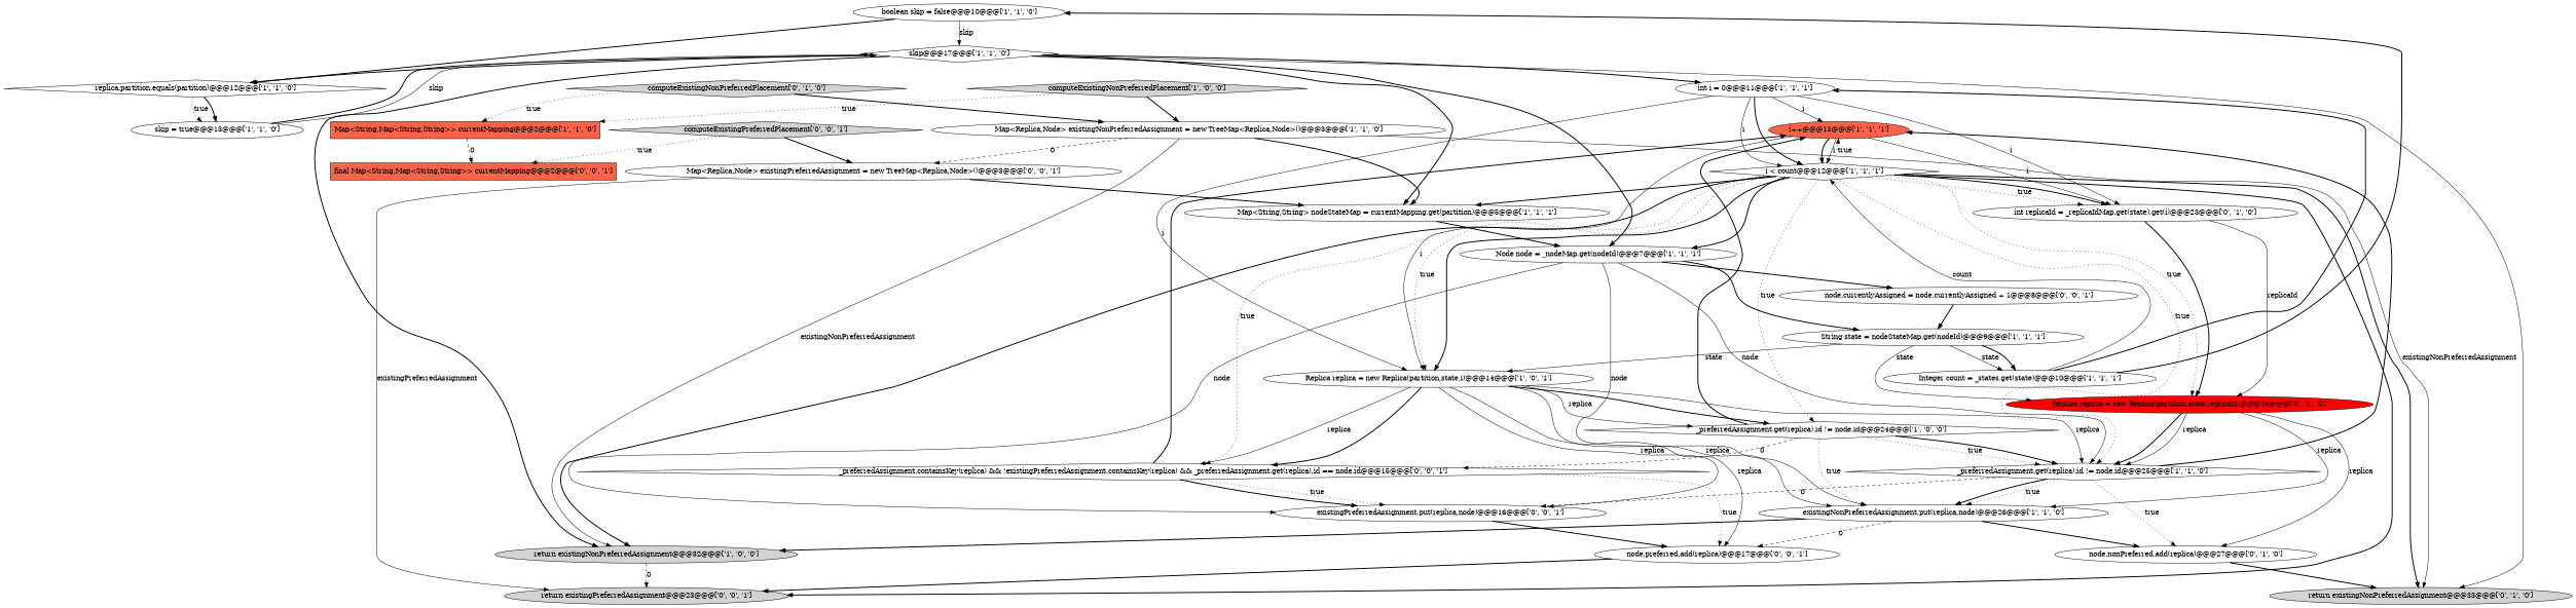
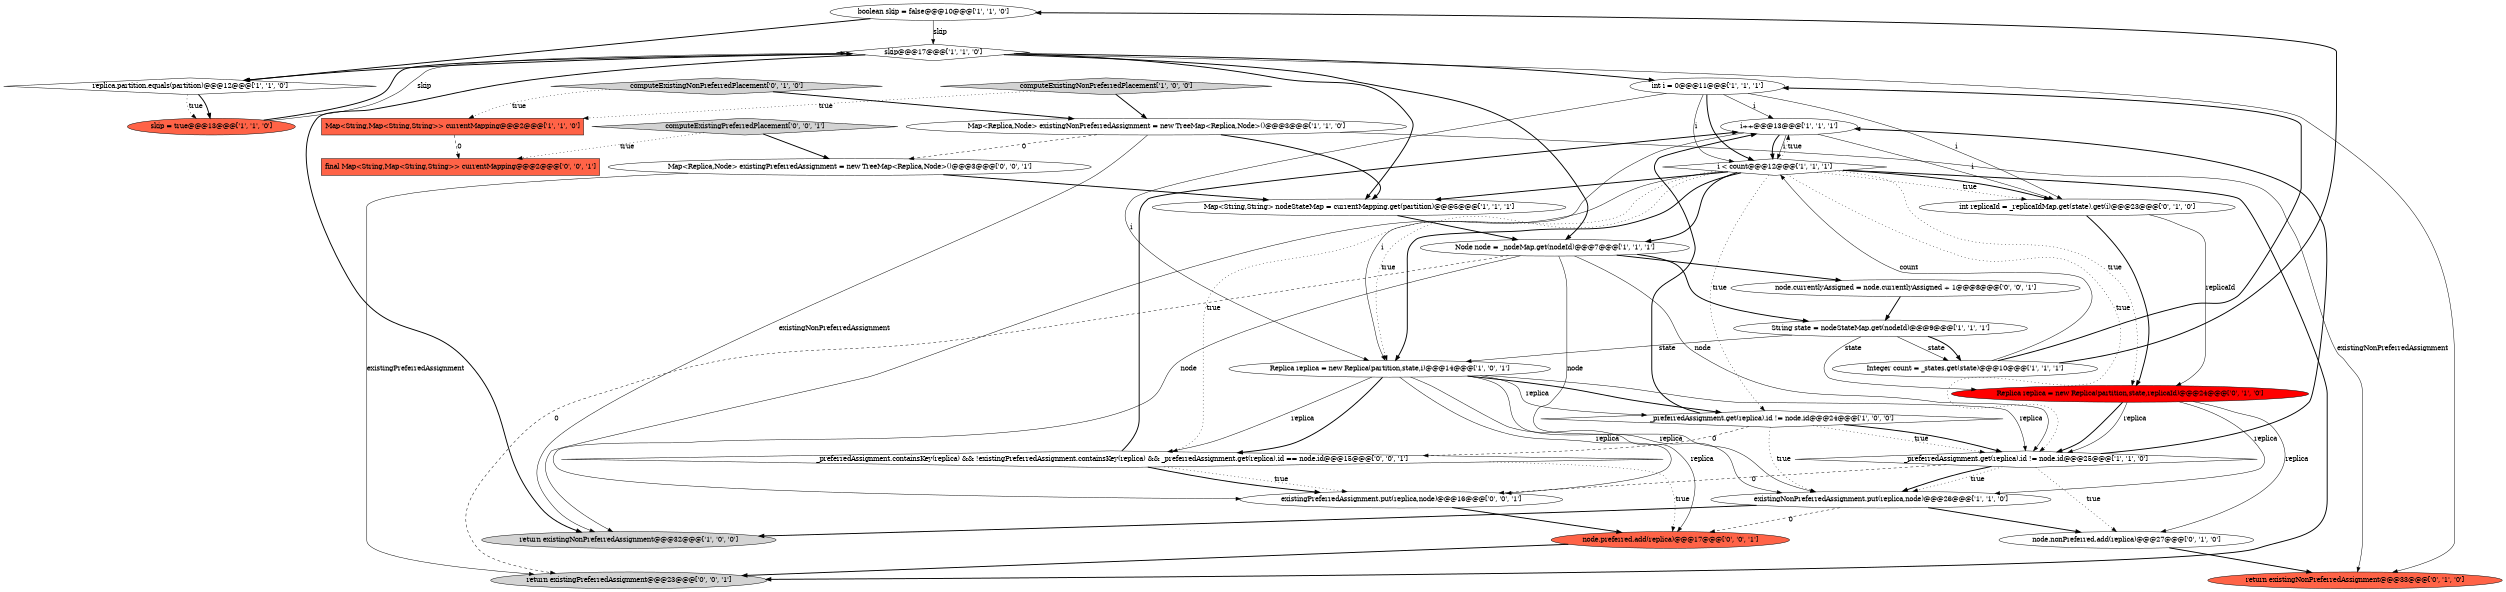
  digraph {
    fontname="DejaVu Serif"
    node [fillcolor=white fontname="DejaVu Serif" shape=ellipse style=filled]
    edge [fontname="DejaVu Serif" style=bold]
    n1 [label="boolean skip = false@@@10@@@['1', '1', '0']"]
    n2 [label="skip@@@17@@@['1', '1', '0']" shape=diamond]
    n3 [label="replica.partition.equals(partition)@@@12@@@['1', '1', '0']" shape=diamond]
    n4 [label="int i = 0@@@11@@@['1', '1', '1']"]
    n5 [label="Map<String,String> nodeStateMap = currentMapping.get(partition)@@@5@@@['1', '1', '1']"]
    n6 [label="Node node = _nodeMap.get(nodeId)@@@7@@@['1', '1', '1']"]
-   n7 [fillcolor=lightgray label="return existingNonPreferredAssignment@@@33@@@['0', '1', '0']"]
+   n7 [fillcolor=tomato label="return existingNonPreferredAssignment@@@33@@@['0', '1', '0']"]
    n8 [fillcolor=lightgray label="return existingNonPreferredAssignment@@@32@@@['1', '0', '0']"]
-   n9 [label="skip = true@@@13@@@['1', '1', '0']"]
-   n10 [fillcolor=tomato label="i++@@@13@@@['1', '1', '1']"]
+   n9 [fillcolor=tomato label="skip = true@@@13@@@['1', '1', '0']"]
+   n10 [label="i++@@@13@@@['1', '1', '1']"]
    n11 [label="int replicaId = _replicaIdMap.get(state).get(i)@@@23@@@['0', '1', '0']"]
    n12 [label="i < count@@@12@@@['1', '1', '1']" shape=diamond]
    n13 [label="Replica replica = new Replica(partition,state,i)@@@14@@@['1', '0', '1']"]
    n14 [fillcolor=red label="Replica replica = new Replica(partition,state,replicaId)@@@24@@@['0', '1', '0']"]
    n15 [label="_preferredAssignment.containsKey(replica) && !existingPreferredAssignment.containsKey(replica) && _preferredAssignment.get(replica).id == node.id@@@15@@@['0', '0', '1']" shape=diamond]
    n16 [label="_preferredAssignment.get(replica).id != node.id@@@24@@@['1', '0', '0']" shape=diamond]
    n17 [label="_preferredAssignment.get(replica).id != node.id@@@25@@@['1', '1', '0']" shape=diamond]
    n18 [fillcolor=lightgray label="return existingPreferredAssignment@@@23@@@['0', '0', '1']"]
-   n19 [label="node.preferred.add(replica)@@@17@@@['0', '0', '1']"]
+   n19 [fillcolor=tomato label="node.preferred.add(replica)@@@17@@@['0', '0', '1']"]
    n20 [label="existingPreferredAssignment.put(replica,node)@@@16@@@['0', '0', '1']"]
    n21 [label="existingNonPreferredAssignment.put(replica,node)@@@26@@@['1', '1', '0']"]
    n22 [label="node.nonPreferred.add(replica)@@@27@@@['0', '1', '0']"]
    n23 [label="Integer count = _states.get(state)@@@10@@@['1', '1', '1']"]
    n24 [fillcolor=tomato label="Map<String,Map<String,String>> currentMapping@@@2@@@['1', '1', '0']" shape=box]
    n25 [fillcolor=tomato label="final Map<String,Map<String,String>> currentMapping@@@2@@@['0', '0', '1']" shape=box]
    n26 [label="node.currentlyAssigned = node.currentlyAssigned + 1@@@8@@@['0', '0', '1']"]
    n27 [label="String state = nodeStateMap.get(nodeId)@@@9@@@['1', '1', '1']"]
    n28 [label="Map<Replica,Node> existingPreferredAssignment = new TreeMap<Replica,Node>()@@@3@@@['0', '0', '1']"]
    n29 [fillcolor=lightgray label="computeExistingNonPreferredPlacement['1', '0', '0']" shape=diamond]
    n30 [label="Map<Replica,Node> existingNonPreferredAssignment = new TreeMap<Replica,Node>()@@@3@@@['1', '1', '0']"]
    n31 [fillcolor=lightgray label="computeExistingNonPreferredPlacement['0', '1', '0']" shape=diamond]
    n32 [fillcolor=lightgray label="computeExistingPreferredPlacement['0', '0', '1']" shape=diamond]
    n1 -> n2 [label=skip style=solid]
    n1 -> n3
    n2 -> n3
    n2 -> n4
    n2 -> n5
    n2 -> n6
    n2 -> n7 [style=solid]
    n2 -> n8
    n3 -> n9
    n3 -> n9 [label=true style=dotted]
    n4 -> n10 [label=i style=solid]
    n4 -> n11 [label=i style=solid]
    n4 -> n12 [label=i style=solid]
    n4 -> n12
    n4 -> n13 [label=i style=solid]
    n5 -> n6
    n6 -> n17 [label="node" style=solid]
    n6 -> n20 [label="node" style=solid]
    n6 -> n21 [label="node" style=solid]
    n6 -> n26
    n6 -> n27
-   n8 -> n18 [label=0 style=dashed]
+   n6 -> n18 [label=0 style=dashed]
    n9 -> n2
    n9 -> n2 [label=skip style=solid]
    n10 -> n11 [label=i style=solid]
    n10 -> n12
    n10 -> n12 [label=i style=solid]
    n10 -> n13 [label=i style=solid]
    n11 -> n14 [label=replicaId style=solid]
    n11 -> n14
    n12 -> n5
    n12 -> n6
-   n12 -> n7
-   n12 -> n8
+   n12 -> n8 [style=solid]
    n12 -> n10 [label=true style=dotted]
    n12 -> n11 [label=true style=dotted]
    n12 -> n11
    n12 -> n13 [label=true style=dotted]
    n12 -> n13
    n12 -> n14 [label=true style=dotted]
    n12 -> n15 [label=true style=dotted]
    n12 -> n16 [label=true style=dotted]
    n12 -> n17 [label=true style=dotted]
    n12 -> n18
    n13 -> n15
    n13 -> n15 [label=replica style=solid]
    n13 -> n16 [label=replica style=solid]
    n13 -> n16
    n13 -> n17 [label=replica style=solid]
    n13 -> n19 [label=replica style=solid]
    n13 -> n20 [label=replica style=solid]
    n13 -> n21 [label=replica style=solid]
    n14 -> n17
    n14 -> n17 [label=replica style=solid]
    n14 -> n21 [label=replica style=solid]
    n14 -> n22 [label=replica style=solid]
    n15 -> n10
    n15 -> n19 [label=true style=dotted]
    n15 -> n20 [label=true style=dotted]
    n15 -> n20
    n16 -> n10
    n16 -> n15 [label=0 style=dashed]
    n16 -> n17 [label=true style=dotted]
    n16 -> n17
    n16 -> n21 [label=true style=dotted]
    n17 -> n10
    n17 -> n20 [label=0 style=dashed]
    n17 -> n21
    n17 -> n21 [label=true style=dotted]
    n17 -> n22 [label=true style=dotted]
    n19 -> n18
    n20 -> n19
    n21 -> n8
    n21 -> n19 [label=0 style=dashed]
    n21 -> n22
    n22 -> n7
    n23 -> n1
    n23 -> n4
    n23 -> n12 [label=count style=solid]
    n24 -> n25 [label=0 style=dashed]
    n26 -> n27
    n27 -> n13 [label=state style=solid]
    n27 -> n14 [label=state style=solid]
    n27 -> n23 [label=state style=solid]
    n27 -> n23
    n28 -> n5
    n28 -> n18 [label=existingPreferredAssignment style=solid]
    n29 -> n24 [label=true style=dotted]
    n29 -> n30
    n30 -> n5
    n30 -> n7 [label=existingNonPreferredAssignment style=solid]
    n30 -> n8 [label=existingNonPreferredAssignment style=solid]
    n30 -> n28 [label=0 style=dashed]
    n31 -> n24 [label=true style=dotted]
    n31 -> n30
    n32 -> n25 [label=true style=dotted]
    n32 -> n28
  }
